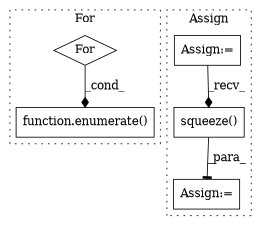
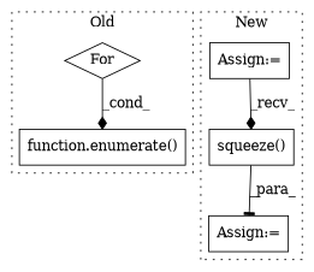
  digraph {
    node [a=75 l=3 shape=box]
    edge [arrowhead=diamond]
    n1 [l="10,1" label="function.enumerate()" s="8830,8861"]
    n2 [a=107 l="4,22" label=For s="8816,8862" shape=diamond]
    n3 [l="33,1" label="squeeze()" s="8917,8951"]
    n4 [a=68 label="Assign:=" s=8895]
    n5 [a=68 label="Assign:=" s=8839]
    subgraph cluster_1 {
-     label=For
+     label=Old
      style=dotted
      n1
      n2
    }
    subgraph cluster_2 {
-     label=Assign
+     label=New
      style=dotted
      n3
      n4
      n5
    }
    n2 -> n1 [label=_cond_]
    n3 -> n4 [arrowhead=tee label=_para_]
    n5 -> n3 [label=_recv_]
  }
